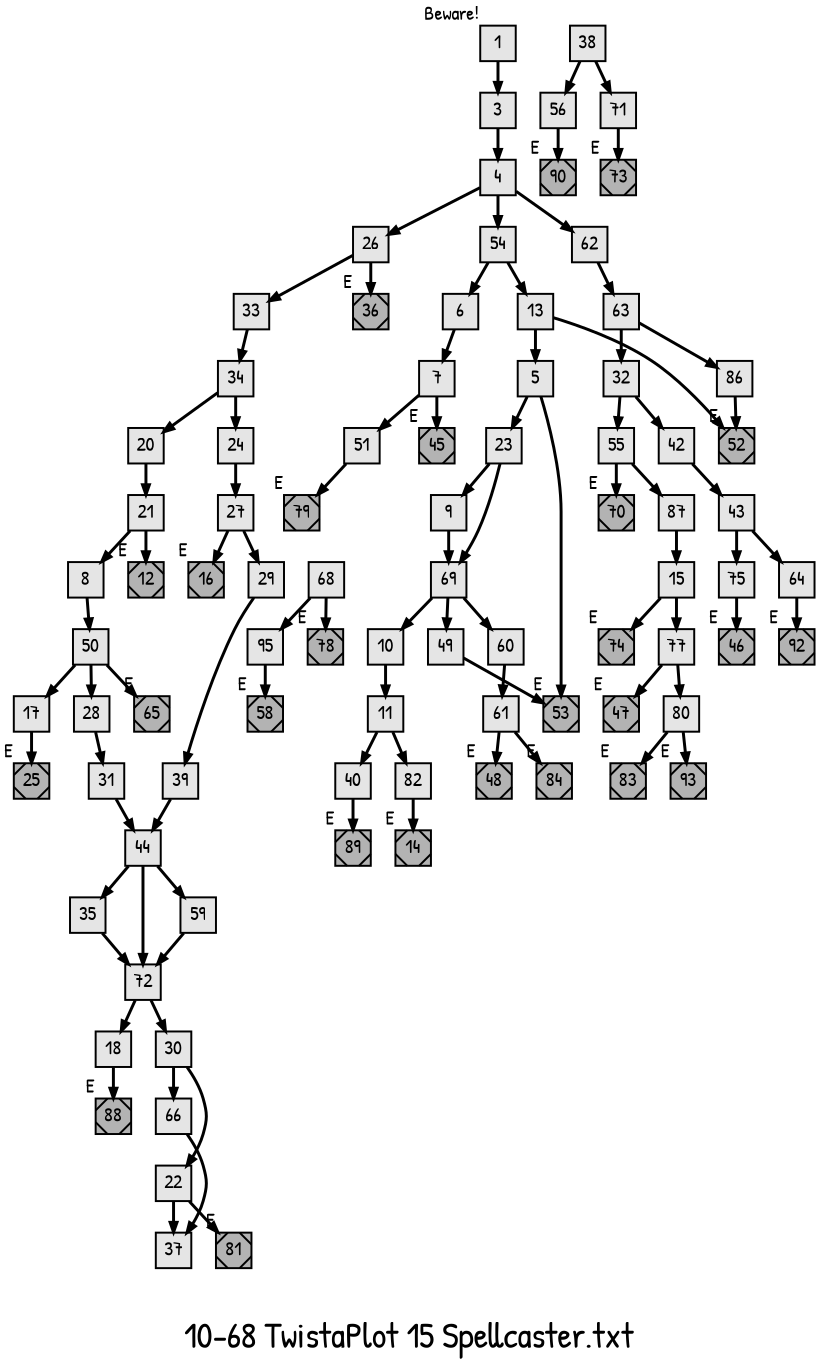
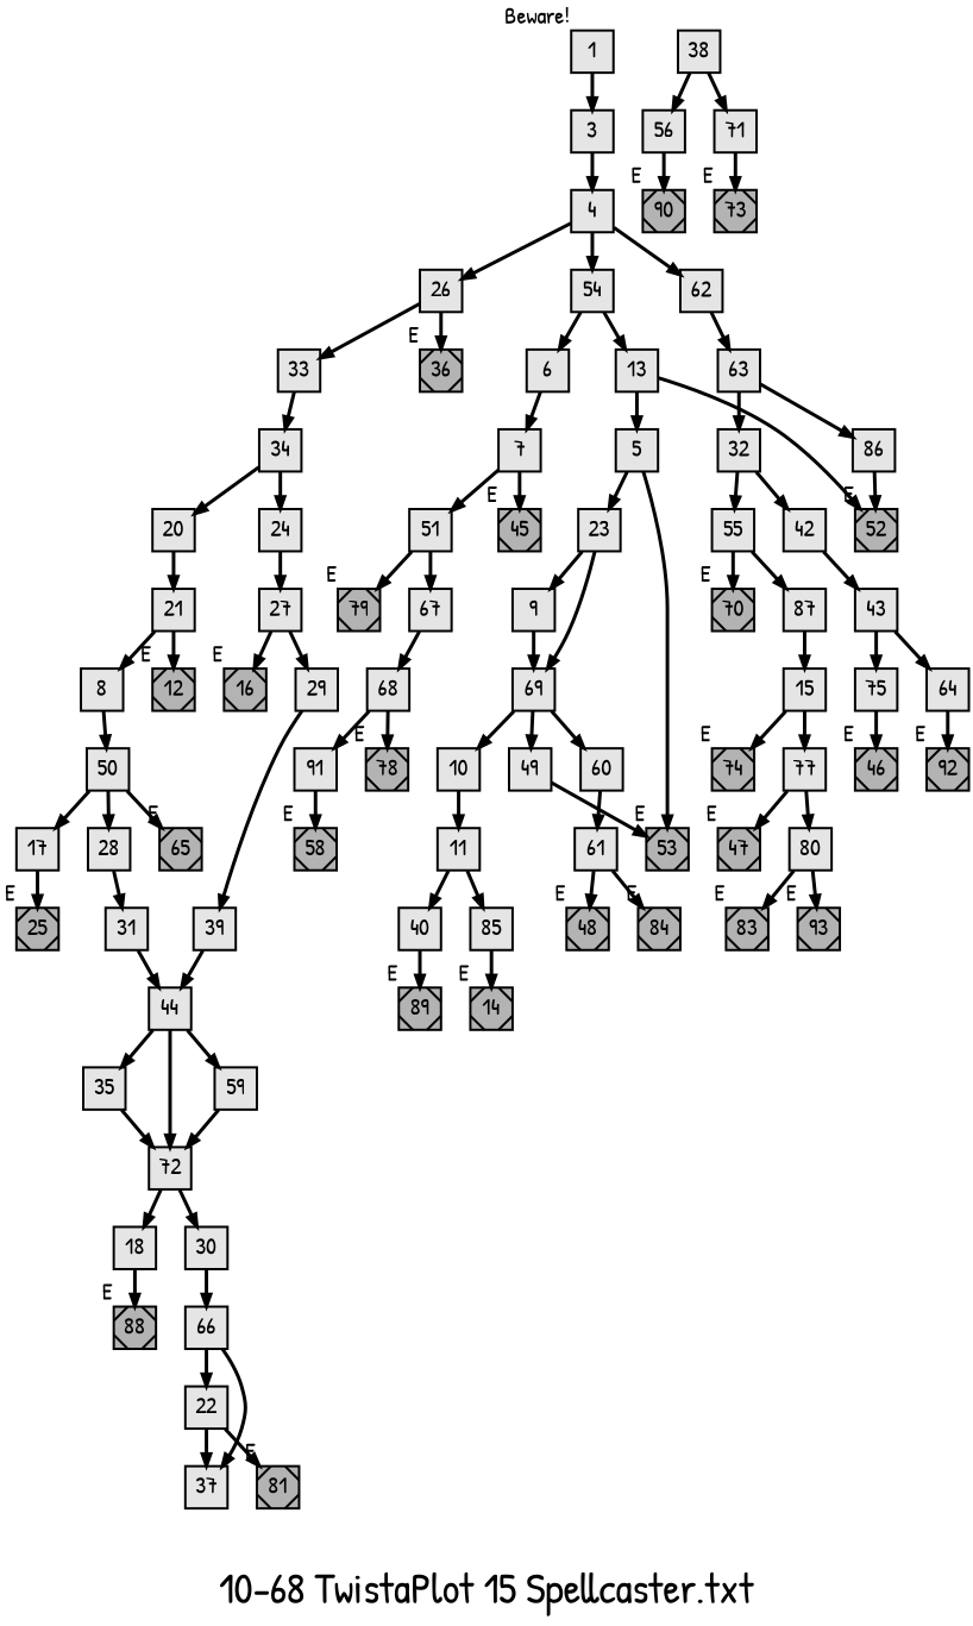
  digraph {
    fontname="Patrick Hand"
    fontsize=36
    label="10-68 TwistaPlot 15 Spellcaster.txt"
    nodesep=0.35
    ordering=out
    rankdir=TB
    ranksep=0.45
    node [fillcolor=grey90 fixedsize=true fontname="Patrick Hand" fontsize=20 labelfloat=true margin="0,0" penwidth=2 regular=true shape=rect style=filled]
    edge [fontname="Patrick Hand" fontsize=12 labelfloat=true penwidth=3]
    1 [xlabel="Beware!"]
    3
    4
    26
    54
    62
    33
    36 [fillcolor=grey70 shape=Msquare xlabel=E]
    6
    13
    63
    34
    7
    5
    52 [fillcolor=grey70 shape=Msquare xlabel=E]
    32
    86
    23
    53 [fillcolor=grey70 shape=Msquare xlabel=E]
    9
    69
    10
    49
    60
    51
    45 [fillcolor=grey70 shape=Msquare xlabel=E]
    79 [fillcolor=grey70 shape=Msquare xlabel=E]
+   67
    68
    8
    50
    17
    28
    65 [fillcolor=grey70 shape=Msquare xlabel=E]
    25 [fillcolor=grey70 shape=Msquare xlabel=E]
    31
    11
    61
    40
-   82
+   82 [label=85]
    89 [fillcolor=grey70 shape=Msquare xlabel=E]
    14 [fillcolor=grey70 shape=Msquare xlabel=E]
    12 [fillcolor=grey70 shape=Msquare xlabel=E]
    74 [fillcolor=grey70 shape=Msquare xlabel=E]
    15
    77
    47 [fillcolor=grey70 shape=Msquare xlabel=E]
    80
    83 [fillcolor=grey70 shape=Msquare xlabel=E]
    93 [fillcolor=grey70 shape=Msquare xlabel=E]
    16 [fillcolor=grey70 shape=Msquare xlabel=E]
    88 [fillcolor=grey70 shape=Msquare xlabel=E]
    18
    20
    21
    22
    37
    81 [fillcolor=grey70 shape=Msquare xlabel=E]
    38
    56
    71
    24
    27
    29
    39
    44
    35
    72
    59
    30
    66
    55
    42
    70 [fillcolor=grey70 shape=Msquare xlabel=E]
    87
    43
    75
    64
    90 [fillcolor=grey70 shape=Msquare xlabel=E]
    73 [fillcolor=grey70 shape=Msquare xlabel=E]
    46 [fillcolor=grey70 shape=Msquare xlabel=E]
    92 [fillcolor=grey70 shape=Msquare xlabel=E]
    48 [fillcolor=grey70 shape=Msquare xlabel=E]
-   91 [label=95]
+   91
    78 [fillcolor=grey70 shape=Msquare xlabel=E]
    58 [fillcolor=grey70 shape=Msquare xlabel=E]
    84 [fillcolor=grey70 shape=Msquare xlabel=E]
    1 -> 3
    3 -> 4
    4 -> 26
    4 -> 54
    4 -> 62
    26 -> 33
    26 -> 36
    54 -> 6
    54 -> 13
    62 -> 63
    33 -> 34
    6 -> 7
    13 -> 5
    13 -> 52
    63 -> 32
    63 -> 86
    34 -> 20
    34 -> 24
    7 -> 51
    7 -> 45
    5 -> 23
    5 -> 53
    32 -> 55
    32 -> 42
    86 -> 52
    23 -> 9
    23 -> 69
    9 -> 69
    69 -> 10
    69 -> 49
    69 -> 60
    10 -> 11
    49 -> 53
    60 -> 61
    51 -> 79
+   51 -> 67
+   67 -> 68
    68 -> 91
    68 -> 78
    8 -> 50
    50 -> 17
    50 -> 28
    50 -> 65
    17 -> 25
    28 -> 31
    31 -> 44
    11 -> 40
    11 -> 82
    61 -> 48
    61 -> 84
    40 -> 89
    82 -> 14
    15 -> 74
    15 -> 77
    77 -> 47
    77 -> 80
    80 -> 83
    80 -> 93
    18 -> 88
    20 -> 21
    21 -> 8
    21 -> 12
    22 -> 37
    22 -> 81
    38 -> 56
    38 -> 71
    56 -> 90
    71 -> 73
    24 -> 27
    27 -> 16
    27 -> 29
    29 -> 39
    39 -> 44
    44 -> 35
    44 -> 72
    44 -> 59
    35 -> 72
    72 -> 18
    72 -> 30
    59 -> 72
    30 -> 66
-   30 -> 22
+   66 -> 22
    66 -> 37
    55 -> 70
    55 -> 87
    42 -> 43
    87 -> 15
    43 -> 75
    43 -> 64
    75 -> 46
    64 -> 92
    91 -> 58
  }
